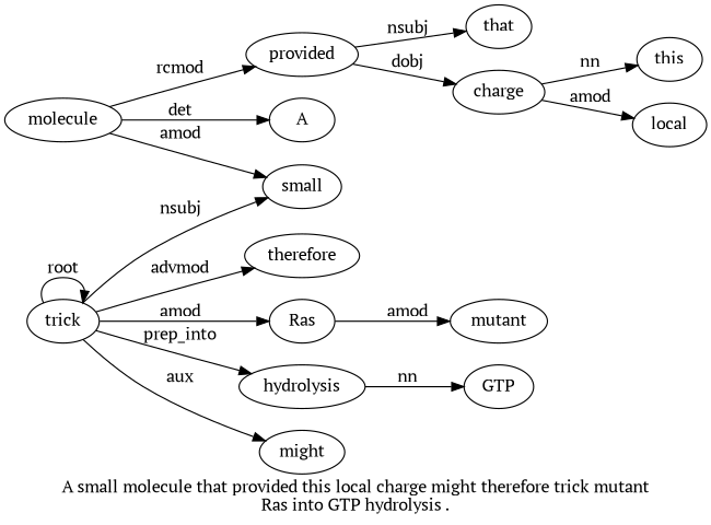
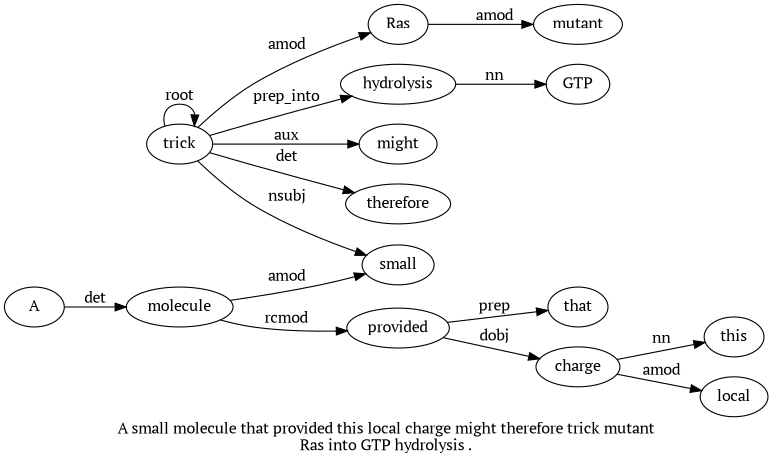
  digraph {
    fontname="PT Serif"
    label="A small molecule that provided this local charge might therefore trick mutant\nRas into GTP hydrolysis ."
    rankdir=LR
    node [fillcolor=white fontname="PT Serif" style=filled]
    edge [fontname="PT Serif"]
    n1 [label=molecule]
    n2 [label=A]
    n3 [label=small]
    n4 [label=provided]
    n5 [label=that]
    n6 [label=charge]
    n7 [label=trick]
    n8 [label=might]
    n9 [label=therefore]
    n10 [label=Ras]
    n11 [label=hydrolysis]
    n12 [label=mutant]
    n13 [label=GTP]
    n14 [label=this]
    n15 [label=local]
-   n1 -> n2 [label=det]
+   n2 -> n1 [label=det]
    n1 -> n3 [label=amod]
    n1 -> n4 [label=rcmod]
-   n4 -> n5 [label=nsubj]
+   n4 -> n5 [label=prep]
    n4 -> n6 [label=dobj]
    n6 -> n14 [label=nn]
    n6 -> n15 [label=amod]
    n7 -> n3 [label=nsubj]
    n7 -> n7 [label=root]
    n7 -> n8 [label=aux]
-   n7 -> n9 [label=advmod]
+   n7 -> n9 [label=det]
    n7 -> n10 [label=amod]
    n7 -> n11 [label=prep_into]
    n10 -> n12 [label=amod]
    n11 -> n13 [label=nn]
  }
